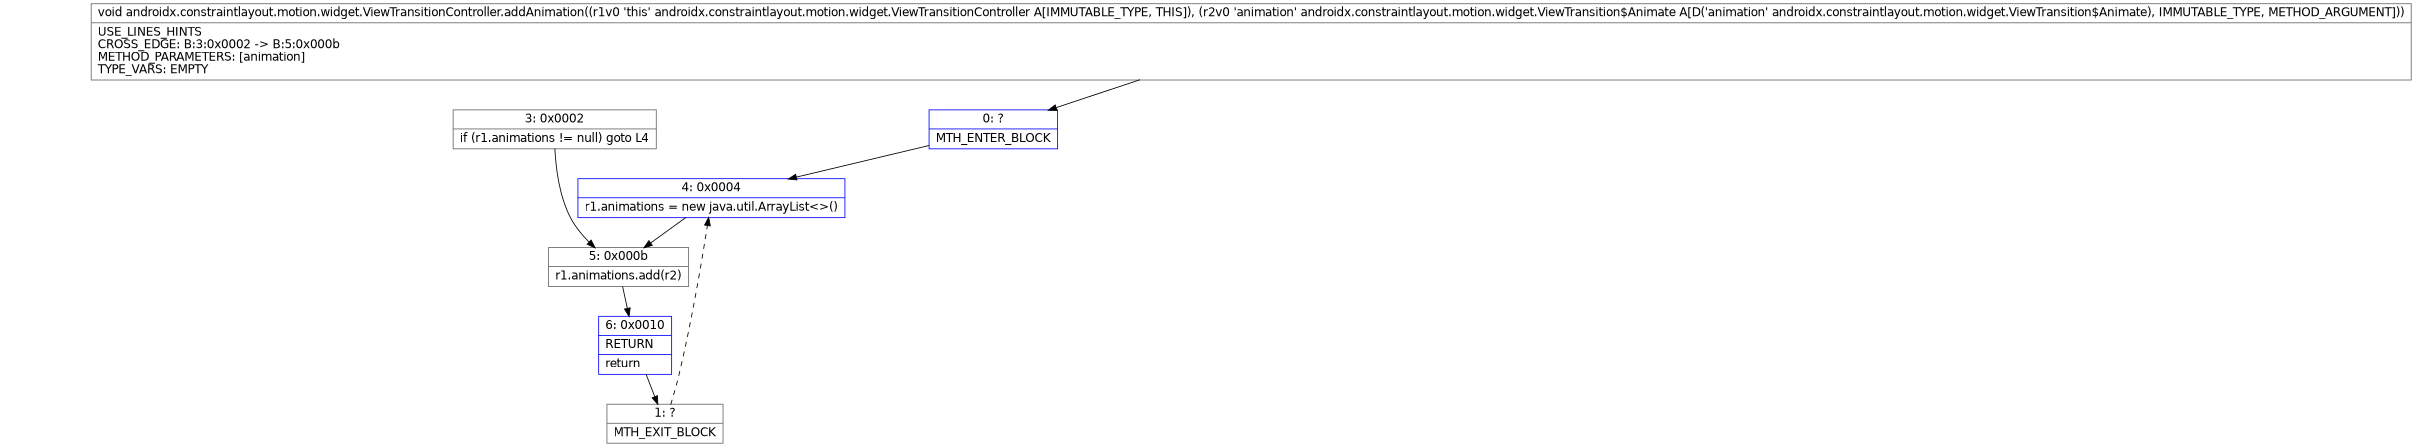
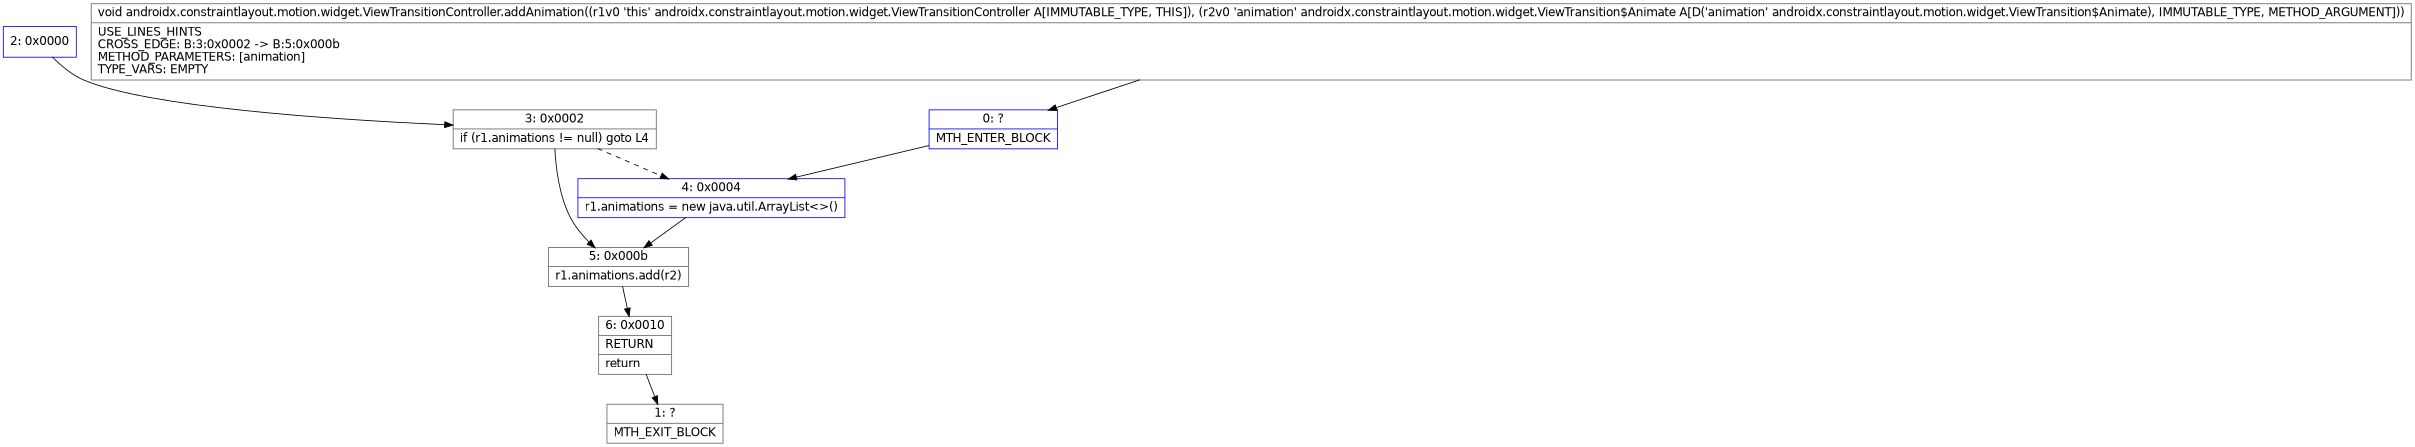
  digraph {
    fontname="DejaVu Sans"
    node [color=blue fontname="DejaVu Sans" shape=record]
    edge [fontname="DejaVu Sans"]
    n1 [label="{0\:\ ?|MTH_ENTER_BLOCK\l}"]
    n2 [label="{4\:\ 0x0004|r1.animations = new java.util.ArrayList\<\>()\l}"]
+   n3 [label="{2\:\ 0x0000}"]
    n4 [color=gray40 label="{3\:\ 0x0002|if (r1.animations != null) goto L4\l}"]
    n5 [color=gray40 label="{5\:\ 0x000b|r1.animations.add(r2)\l}"]
-   n6 [label="{6\:\ 0x0010|RETURN\l|return\l}"]
+   n6 [color=gray40 label="{6\:\ 0x0010|RETURN\l|return\l}"]
    n7 [color=gray40 label="{1\:\ ?|MTH_EXIT_BLOCK\l}"]
    n8 [color=gray40 label="{void androidx.constraintlayout.motion.widget.ViewTransitionController.addAnimation((r1v0 'this' androidx.constraintlayout.motion.widget.ViewTransitionController A[IMMUTABLE_TYPE, THIS]), (r2v0 'animation' androidx.constraintlayout.motion.widget.ViewTransition$Animate A[D('animation' androidx.constraintlayout.motion.widget.ViewTransition$Animate), IMMUTABLE_TYPE, METHOD_ARGUMENT]))  | USE_LINES_HINTS\lCROSS_EDGE: B:3:0x0002 \-\> B:5:0x000b\lMETHOD_PARAMETERS: [animation]\lTYPE_VARS: EMPTY\l}"]
    n1 -> n2
    n2 -> n5
-   n7 -> n2 [style=dashed]
+   n3 -> n4
+   n4 -> n2 [style=dashed]
    n4 -> n5
    n5 -> n6
    n6 -> n7
    n8 -> n1
  }
